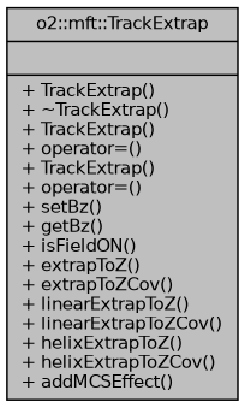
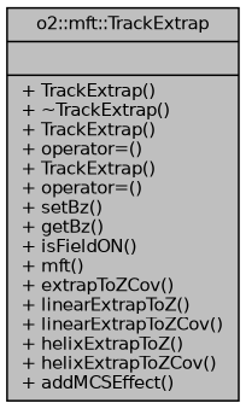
  digraph {
-   n1 [color=black fillcolor=grey75 fontcolor=black fontname=Helvetica fontsize=10 height=0.2 label="{o2::mft::TrackExtrap\n||+ TrackExtrap()\l+ ~TrackExtrap()\l+ TrackExtrap()\l+ operator=()\l+ TrackExtrap()\l+ operator=()\l+ setBz()\l+ getBz()\l+ isFieldON()\l+ extrapToZ()\l+ extrapToZCov()\l+ linearExtrapToZ()\l+ linearExtrapToZCov()\l+ helixExtrapToZ()\l+ helixExtrapToZCov()\l+ addMCSEffect()\l}" shape=record style=filled width=0.4]
+   n1 [color=black fillcolor=grey75 fontcolor=black fontname=Helvetica fontsize=10 height=0.2 label="{o2::mft::TrackExtrap\n||+ TrackExtrap()\l+ ~TrackExtrap()\l+ TrackExtrap()\l+ operator=()\l+ TrackExtrap()\l+ operator=()\l+ setBz()\l+ getBz()\l+ isFieldON()\l+ mft()\l+ extrapToZCov()\l+ linearExtrapToZ()\l+ linearExtrapToZCov()\l+ helixExtrapToZ()\l+ helixExtrapToZCov()\l+ addMCSEffect()\l}" shape=record style=filled width=0.4]
  }
